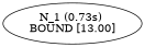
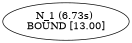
  digraph {
-   n1 [label="N_1 (0.73s) \nBOUND [13.00]"]
+   n1 [label="N_1 (6.73s) \nBOUND [13.00]"]
  }
